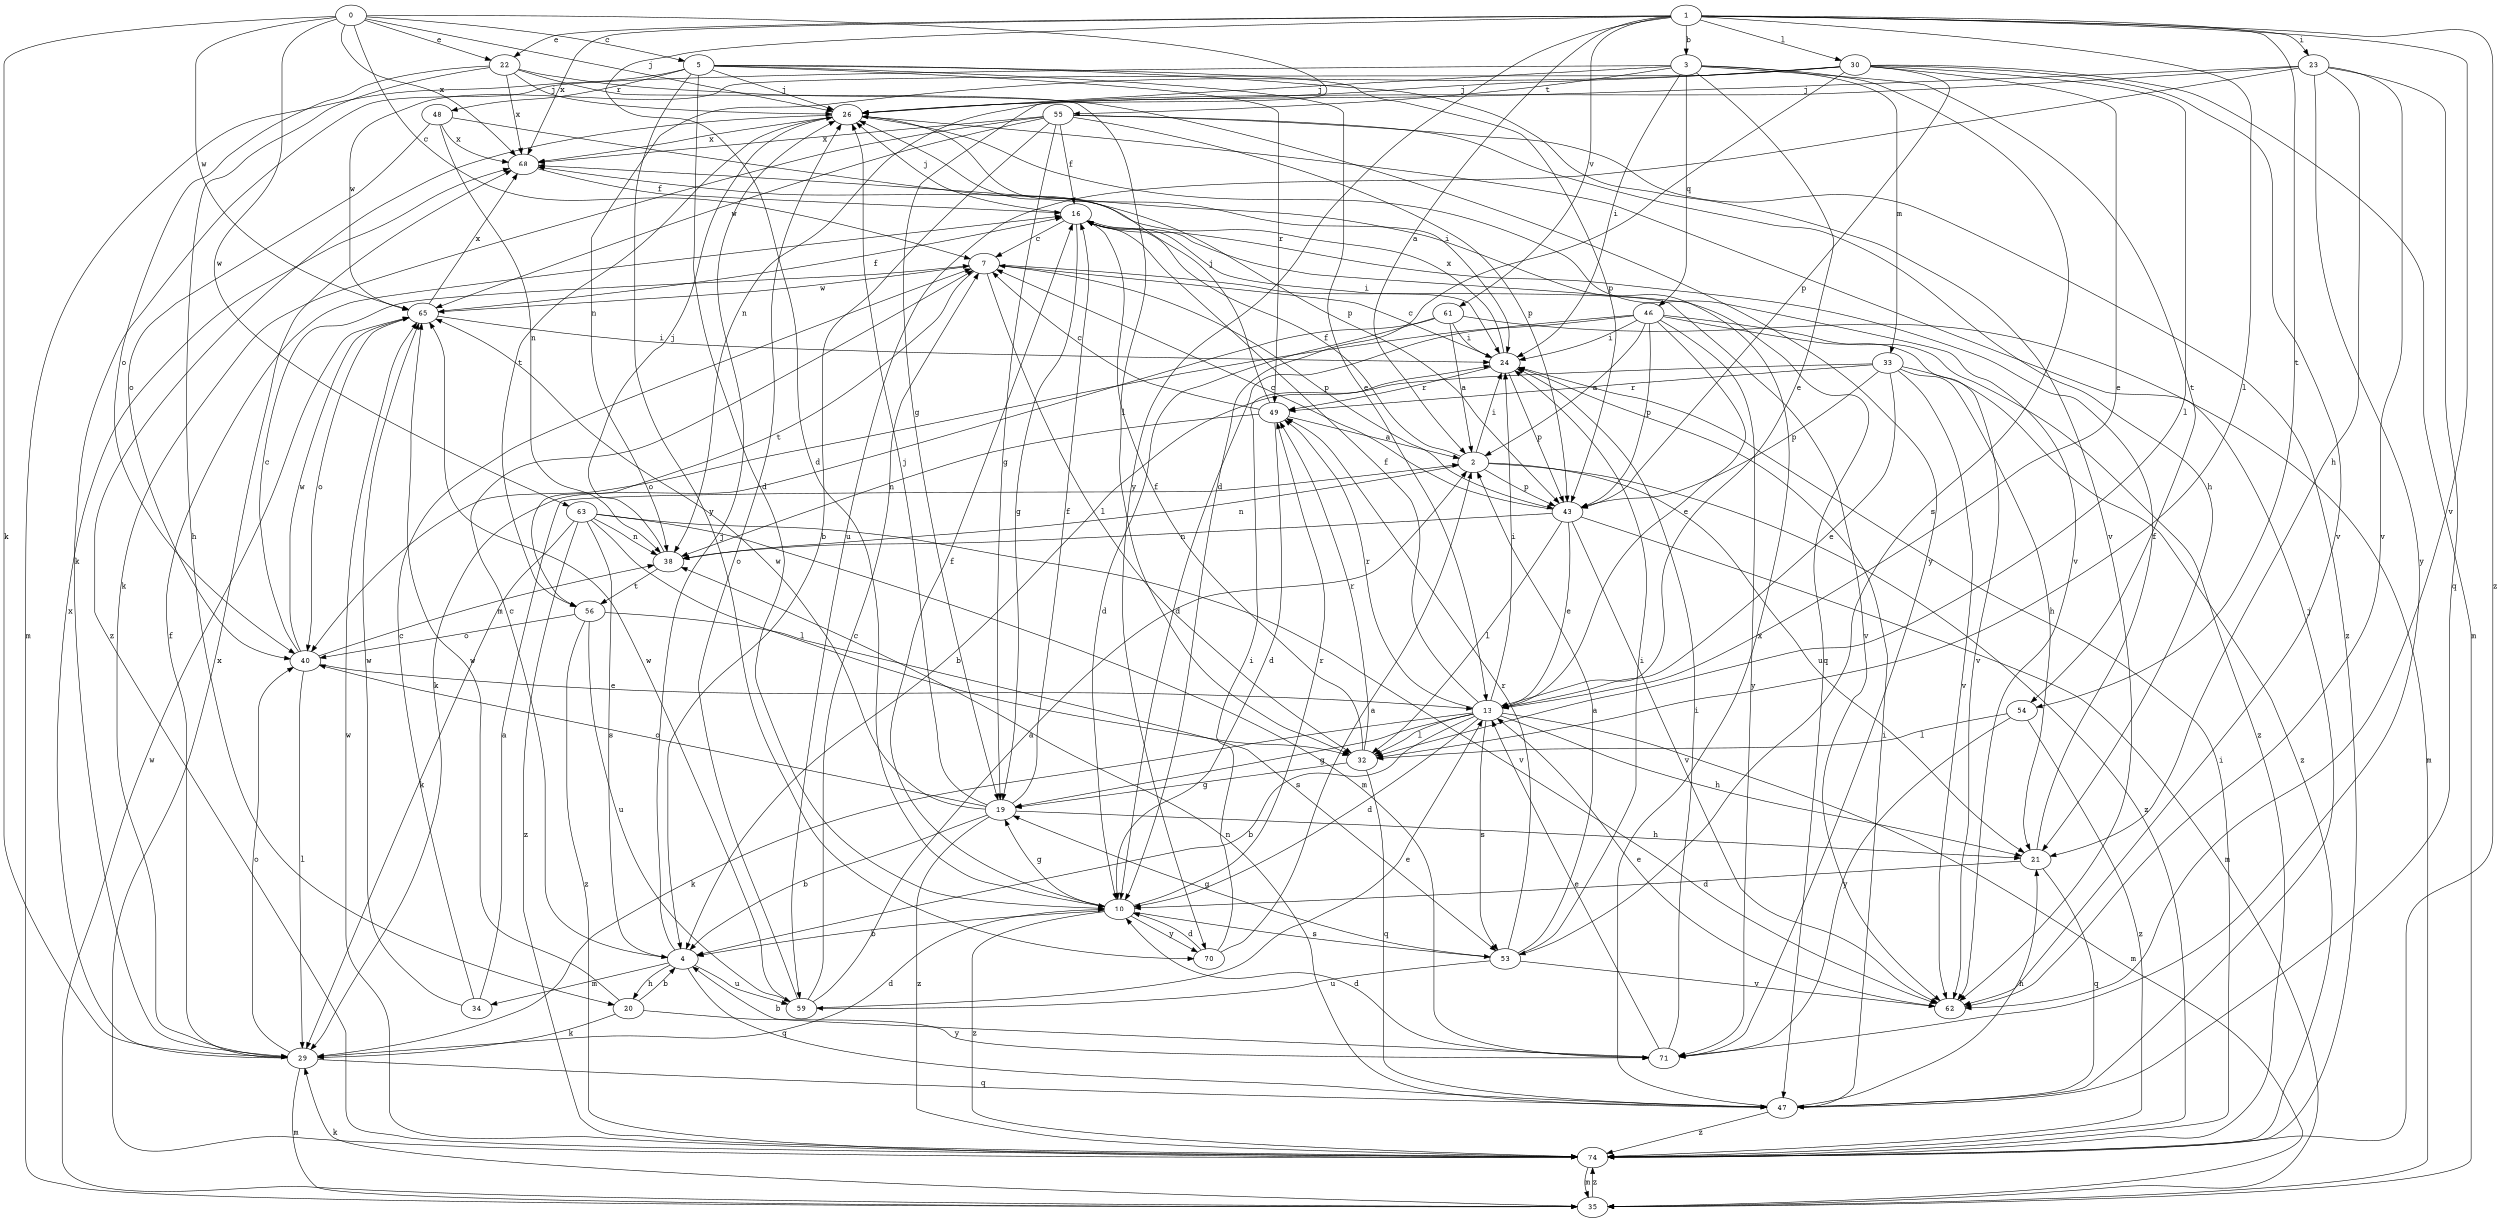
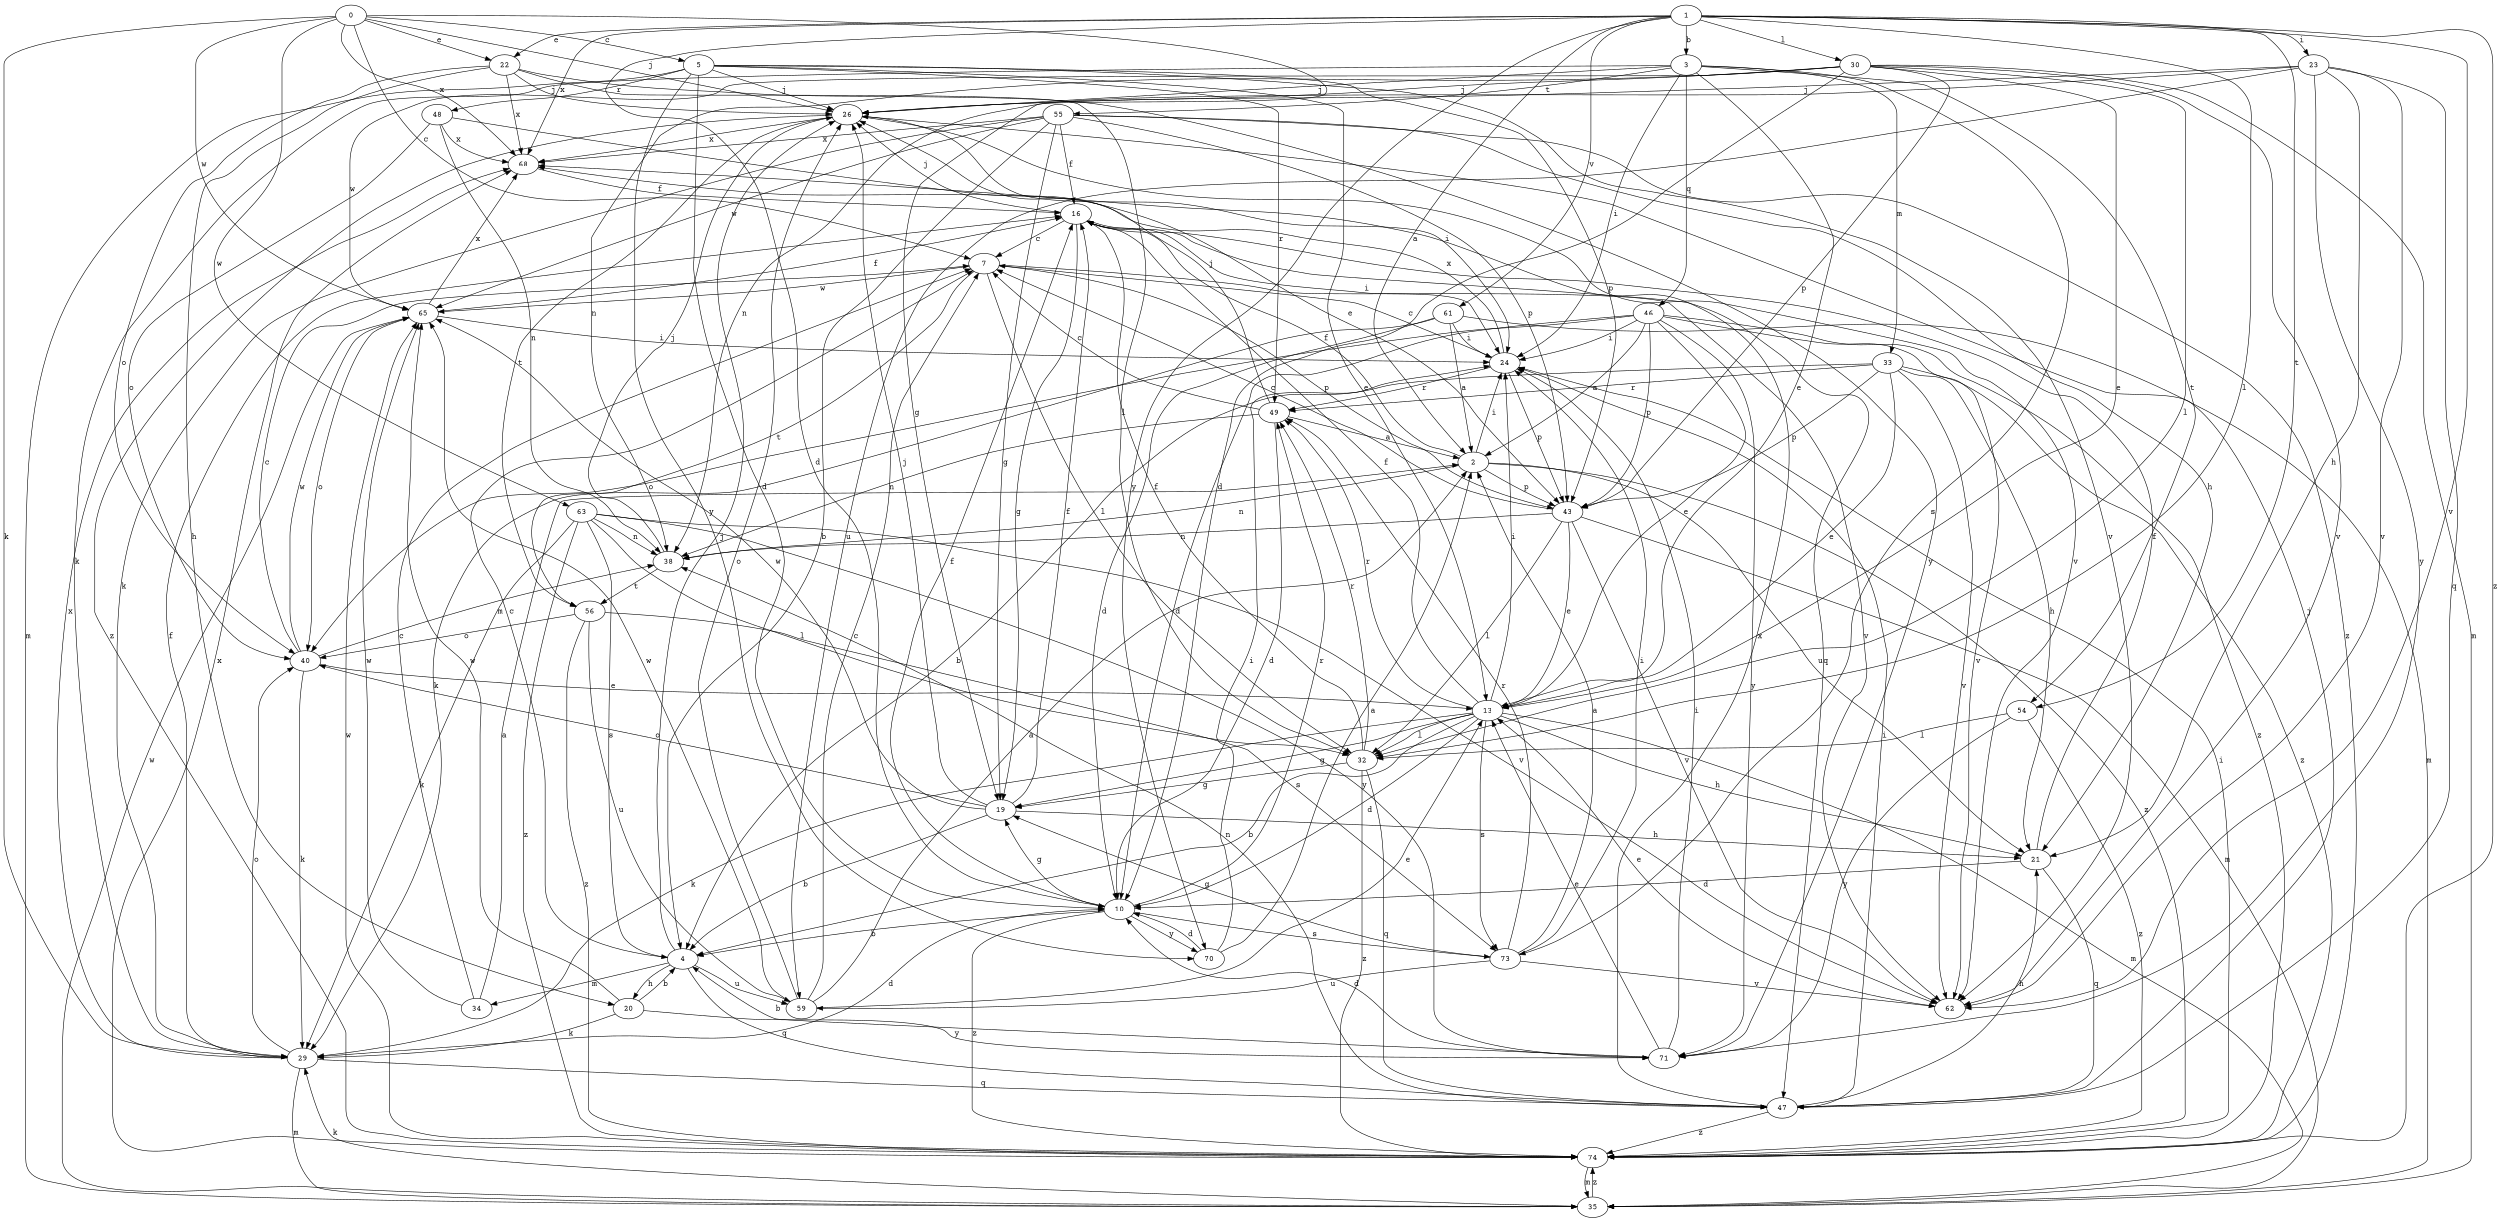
  strict digraph {
    fontname="Courier Prime"
    node [fontname="Courier Prime"]
    edge [fontname="Courier Prime"]
    0
    5
    7
    n4 [label=22]
    19
    26
    29
    63
    65
    68
    10
    62
    70
    43
    13
    35
    48
    49
    32
    56
    20
    40
    71
    74
    16
    4
    21
    24
    47
    38
    1
    2
    3
    23
    30
    54
    61
    33
    46
-   53
+   53 [label=73]
    55
    59
    34
    0 -> 5 [label=c]
    0 -> 7 [label=c]
    0 -> n4 [label=e]
    0 -> 19 [label=g]
    0 -> 26 [label=j]
    0 -> 29 [label=k]
    0 -> 63 [label=w]
    0 -> 65 [label=w]
    0 -> 68 [label=x]
    5 -> 26 [label=j]
    5 -> 10 [label=d]
    5 -> 62 [label=v]
    5 -> 70 [label=y]
    5 -> 43 [label=p]
    5 -> 13 [label=e]
    5 -> 35 [label=m]
    5 -> 48 [label=r]
    5 -> 49 [label=r]
    7 -> 65 [label=w]
    7 -> 62 [label=v]
    7 -> 43 [label=p]
    7 -> 32 [label=l]
    7 -> 56 [label=t]
    n4 -> 26 [label=j]
    n4 -> 68 [label=x]
    n4 -> 32 [label=l]
    n4 -> 20 [label=h]
    n4 -> 40 [label=o]
    n4 -> 71 [label=y]
    19 -> 26 [label=j]
    19 -> 65 [label=w]
    19 -> 40 [label=o]
-   19 -> 74 [label=z]
+   32 -> 74 [label=z]
    19 -> 16 [label=f]
    19 -> 4 [label=b]
    19 -> 21 [label=h]
    26 -> 68 [label=x]
    26 -> 62 [label=v]
    26 -> 56 [label=t]
    26 -> 74 [label=z]
    26 -> 24 [label=i]
    29 -> 68 [label=x]
    29 -> 10 [label=d]
    29 -> 35 [label=m]
    29 -> 40 [label=o]
    29 -> 16 [label=f]
    29 -> 47 [label=q]
    63 -> 29 [label=k]
    63 -> 62 [label=v]
    63 -> 32 [label=l]
-   63 -> 71 [label=m]
+   63 -> 71 [label=y]
    63 -> 74 [label=z]
    63 -> 4 [label=s]
    63 -> 38 [label=n]
    65 -> 68 [label=x]
    65 -> 40 [label=o]
    65 -> 16 [label=f]
    65 -> 24 [label=i]
    68 -> 16 [label=f]
    10 -> 19 [label=g]
    10 -> 70 [label=y]
    10 -> 49 [label=r]
    10 -> 74 [label=z]
    10 -> 16 [label=f]
    10 -> 4 [label=b]
    10 -> 53 [label=s]
    62 -> 13 [label=e]
    70 -> 10 [label=d]
    70 -> 24 [label=i]
    70 -> 2 [label=a]
    43 -> 7 [label=c]
    43 -> 62 [label=v]
    43 -> 13 [label=e]
    43 -> 35 [label=m]
    43 -> 32 [label=l]
    43 -> 38 [label=n]
    13 -> 19 [label=g]
    13 -> 29 [label=k]
    13 -> 10 [label=d]
    13 -> 35 [label=m]
    13 -> 49 [label=r]
    13 -> 32 [label=l]
    13 -> 16 [label=f]
    13 -> 4 [label=b]
    13 -> 21 [label=h]
    13 -> 24 [label=i]
    13 -> 53 [label=s]
    35 -> 29 [label=k]
    35 -> 65 [label=w]
    35 -> 74 [label=z]
    48 -> 68 [label=x]
-   48 -> 43 [label=p]
+   48 -> 43 [label=e]
    48 -> 40 [label=o]
    48 -> 38 [label=n]
    49 -> 7 [label=c]
    49 -> 26 [label=j]
    49 -> 10 [label=d]
    49 -> 38 [label=n]
    49 -> 2 [label=a]
    32 -> 19 [label=g]
    32 -> 49 [label=r]
    32 -> 16 [label=f]
    32 -> 47 [label=q]
    56 -> 40 [label=o]
    56 -> 74 [label=z]
    56 -> 53 [label=s]
    56 -> 59 [label=u]
    20 -> 29 [label=k]
    20 -> 65 [label=w]
    20 -> 71 [label=y]
    20 -> 4 [label=b]
    40 -> 7 [label=c]
-   40 -> 29 [label=l]
+   40 -> 29 [label=k]
    40 -> 65 [label=w]
    40 -> 13 [label=e]
    40 -> 38 [label=m]
    71 -> 10 [label=d]
    71 -> 13 [label=e]
    71 -> 4 [label=b]
    71 -> 24 [label=i]
    74 -> 65 [label=w]
    74 -> 68 [label=x]
    74 -> 35 [label=m]
    74 -> 24 [label=i]
    16 -> 7 [label=c]
    16 -> 19 [label=g]
    16 -> 26 [label=j]
    16 -> 24 [label=i]
    16 -> 47 [label=q]
    4 -> 7 [label=c]
    4 -> 26 [label=j]
    4 -> 20 [label=h]
    4 -> 47 [label=q]
    4 -> 59 [label=u]
    4 -> 34 [label=m]
    21 -> 10 [label=d]
    21 -> 16 [label=f]
    21 -> 47 [label=q]
    24 -> 7 [label=c]
    24 -> 68 [label=x]
    24 -> 43 [label=p]
    24 -> 49 [label=r]
    47 -> 26 [label=j]
    47 -> 68 [label=x]
    47 -> 74 [label=z]
    47 -> 21 [label=h]
    47 -> 24 [label=i]
    47 -> 38 [label=n]
    38 -> 26 [label=j]
    38 -> 56 [label=t]
    1 -> n4 [label=e]
    1 -> 68 [label=x]
    1 -> 10 [label=d]
    1 -> 62 [label=v]
    1 -> 70 [label=y]
    1 -> 32 [label=l]
    1 -> 74 [label=z]
    1 -> 2 [label=a]
    1 -> 3 [label=b]
    1 -> 23 [label=i]
    1 -> 30 [label=l]
    1 -> 54 [label=t]
    1 -> 61 [label=v]
    2 -> 43 [label=p]
    2 -> 74 [label=z]
    2 -> 16 [label=f]
    2 -> 21 [label=u]
    2 -> 24 [label=i]
    2 -> 38 [label=n]
    3 -> 26 [label=j]
    3 -> 29 [label=k]
    3 -> 13 [label=e]
    3 -> 24 [label=i]
    3 -> 54 [label=t]
    3 -> 33 [label=m]
    3 -> 46 [label=q]
    3 -> 53 [label=s]
    3 -> 55 [label=t]
    23 -> 26 [label=j]
    23 -> 62 [label=v]
    23 -> 71 [label=y]
    23 -> 21 [label=h]
    23 -> 47 [label=q]
    23 -> 38 [label=n]
    23 -> 59 [label=u]
    30 -> 26 [label=j]
    30 -> 65 [label=w]
    30 -> 10 [label=d]
    30 -> 62 [label=v]
    30 -> 43 [label=p]
    30 -> 13 [label=e]
    30 -> 35 [label=m]
    30 -> 32 [label=l]
    30 -> 38 [label=n]
    54 -> 32 [label=l]
    54 -> 71 [label=y]
    54 -> 74 [label=z]
    61 -> 29 [label=k]
    61 -> 10 [label=d]
    61 -> 35 [label=m]
    61 -> 24 [label=i]
    61 -> 2 [label=a]
    33 -> 62 [label=v]
    33 -> 43 [label=p]
    33 -> 13 [label=e]
    33 -> 49 [label=r]
    33 -> 74 [label=z]
    33 -> 4 [label=b]
    33 -> 21 [label=h]
    46 -> 10 [label=d]
    46 -> 62 [label=v]
    46 -> 43 [label=p]
    46 -> 13 [label=e]
    46 -> 40 [label=o]
    46 -> 71 [label=y]
    46 -> 74 [label=z]
    46 -> 24 [label=i]
    46 -> 2 [label=a]
    53 -> 19 [label=g]
    53 -> 62 [label=v]
    53 -> 49 [label=r]
    53 -> 24 [label=i]
    53 -> 2 [label=a]
    53 -> 59 [label=u]
    55 -> 19 [label=g]
    55 -> 29 [label=k]
    55 -> 65 [label=w]
    55 -> 68 [label=x]
    55 -> 43 [label=p]
    55 -> 74 [label=z]
    55 -> 16 [label=f]
    55 -> 4 [label=b]
    55 -> 21 [label=h]
    59 -> 7 [label=c]
    59 -> 26 [label=o]
    59 -> 65 [label=w]
    59 -> 13 [label=e]
    59 -> 2 [label=a]
    34 -> 7 [label=c]
    34 -> 65 [label=w]
    34 -> 2 [label=a]
  }
